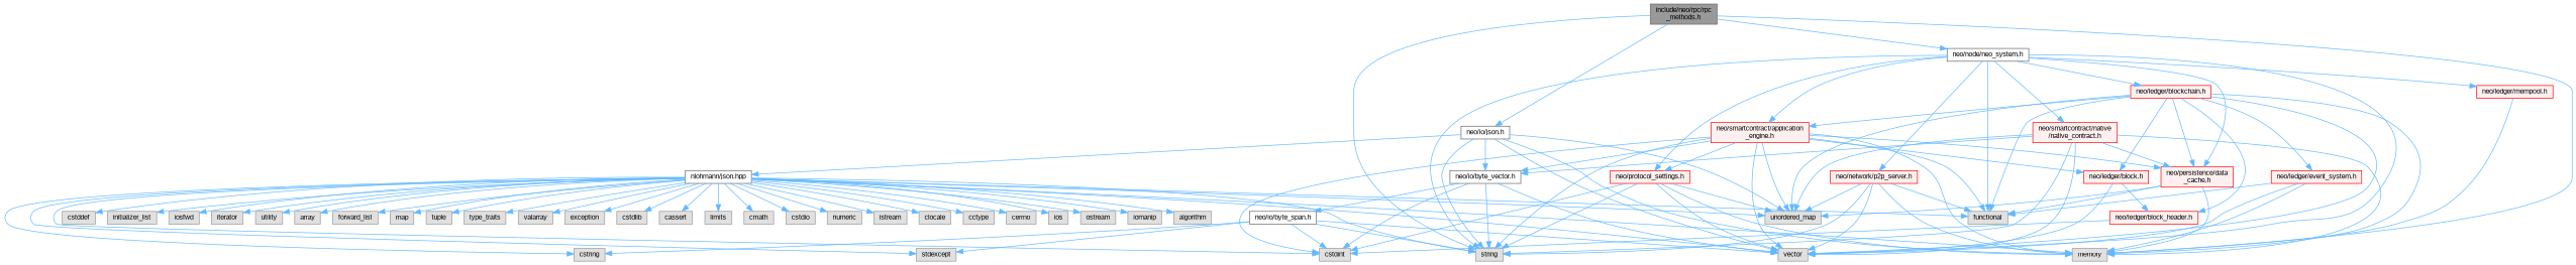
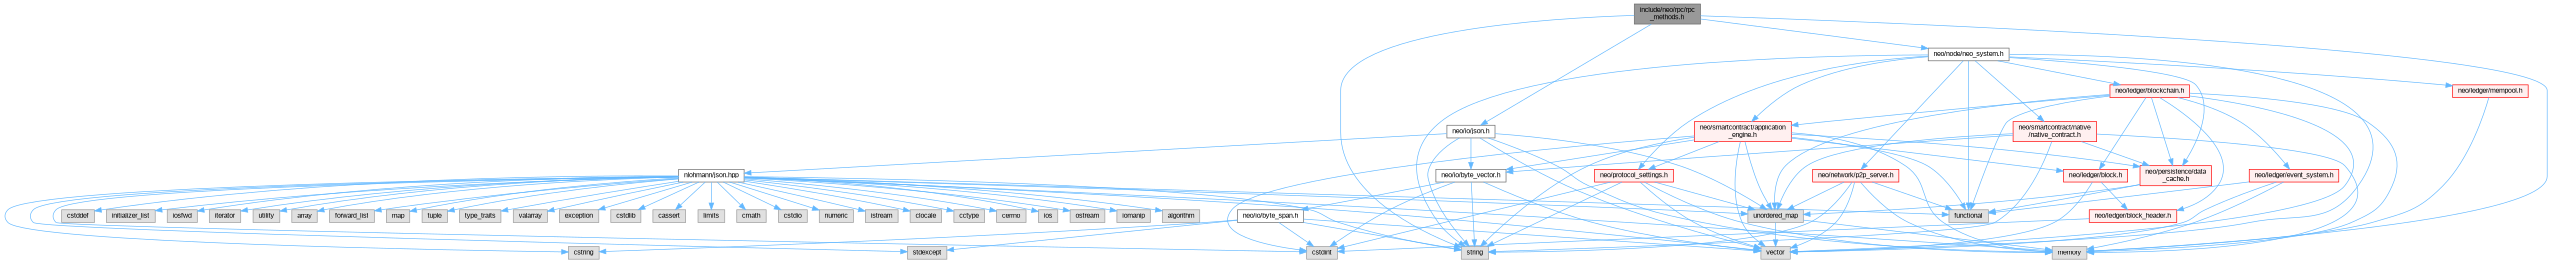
  digraph {
    fontname="Liberation Sans"
    node [color=grey60 fillcolor="#E0E0E0" fontname="Liberation Sans" fontsize=10 shape=box style=filled]
    edge [color=steelblue1 fontname="Liberation Sans" fontsize=10 labelfontname=Helvetica labelfontsize=10 style=solid]
    n1 [color=gray40 fillcolor=grey60 fontcolor=black height=0.2 label="include/neo/rpc/rpc\l_methods.h" width=0.4]
    n2 [color=grey40 fillcolor=white height=0.2 label="neo/io/json.h" width=0.4]
    n3 [height=0.2 label=string width=0.4]
    n4 [height=0.2 label=memory width=0.4]
    n5 [color=grey40 fillcolor=white height=0.2 label="neo/node/neo_system.h" width=0.4]
    n6 [color=grey40 fillcolor=white height=0.2 label="neo/io/byte_vector.h" width=0.4]
    n7 [height=0.2 label=vector width=0.4]
    n8 [color=grey40 fillcolor=white height=0.2 label="nlohmann/json.hpp" width=0.4]
    n9 [height=0.2 label=unordered_map width=0.4]
    n10 [height=0.2 label=functional width=0.4]
    n11 [color=red fillcolor="#FFF0F0" height=0.2 label="neo/ledger/blockchain.h" width=0.4]
    n12 [color=red fillcolor="#FFF0F0" height=0.2 label="neo/persistence/data\l_cache.h" width=0.4]
    n13 [color=red fillcolor="#FFF0F0" height=0.2 label="neo/smartcontract/application\l_engine.h" width=0.4]
    n14 [color=red fillcolor="#FFF0F0" height=0.2 label="neo/protocol_settings.h" width=0.4]
    n15 [color=red fillcolor="#FFF0F0" height=0.2 label="neo/ledger/mempool.h" width=0.4]
    n16 [color=red fillcolor="#FFF0F0" height=0.2 label="neo/network/p2p_server.h" width=0.4]
    n17 [color=red fillcolor="#FFF0F0" height=0.2 label="neo/smartcontract/native\l/native_contract.h" width=0.4]
    n18 [color=grey40 fillcolor=white height=0.2 label="neo/io/byte_span.h" width=0.4]
    n19 [height=0.2 label=cstdint width=0.4]
    n20 [height=0.2 label=cstring width=0.4]
    n21 [height=0.2 label=stdexcept width=0.4]
    n22 [height=0.2 label=algorithm width=0.4]
    n23 [height=0.2 label=cstddef width=0.4]
    n24 [height=0.2 label=initializer_list width=0.4]
    n25 [height=0.2 label=iosfwd width=0.4]
    n26 [height=0.2 label=iterator width=0.4]
    n27 [height=0.2 label=utility width=0.4]
    n28 [height=0.2 label=array width=0.4]
    n29 [height=0.2 label=forward_list width=0.4]
    n30 [height=0.2 label=map width=0.4]
    n31 [height=0.2 label=tuple width=0.4]
    n32 [height=0.2 label=type_traits width=0.4]
    n33 [height=0.2 label=valarray width=0.4]
    n34 [height=0.2 label=exception width=0.4]
    n35 [height=0.2 label=cstdlib width=0.4]
    n36 [height=0.2 label=cassert width=0.4]
    n37 [height=0.2 label=limits width=0.4]
    n38 [height=0.2 label=cmath width=0.4]
    n39 [height=0.2 label=cstdio width=0.4]
    n40 [height=0.2 label=numeric width=0.4]
    n41 [height=0.2 label=istream width=0.4]
    n42 [height=0.2 label=clocale width=0.4]
    n43 [height=0.2 label=cctype width=0.4]
    n44 [height=0.2 label=cerrno width=0.4]
    n45 [height=0.2 label=ios width=0.4]
    n46 [height=0.2 label=ostream width=0.4]
    n47 [height=0.2 label=iomanip width=0.4]
    n48 [color=red fillcolor="#FFF0F0" height=0.2 label="neo/ledger/block.h" width=0.4]
    n49 [color=red fillcolor="#FFF0F0" height=0.2 label="neo/ledger/block_header.h" width=0.4]
    n50 [color=red fillcolor="#FFF0F0" height=0.2 label="neo/ledger/event_system.h" width=0.4]
    n1 -> n2
    n1 -> n3
    n1 -> n4
    n1 -> n5
    n2 -> n3
    n2 -> n4
    n2 -> n6
    n2 -> n7
    n2 -> n8
    n2 -> n9
    n5 -> n3
    n5 -> n7
    n5 -> n10
    n5 -> n11
    n5 -> n12
    n5 -> n13
    n5 -> n14
    n5 -> n15
    n5 -> n16
    n5 -> n17
    n6 -> n3
    n6 -> n7
    n6 -> n18
    n6 -> n19
    n8 -> n3
    n8 -> n4
    n8 -> n7
    n8 -> n9
    n8 -> n10
    n8 -> n19
    n8 -> n20
    n8 -> n21
    n8 -> n22
    n8 -> n23
    n8 -> n24
    n8 -> n25
    n8 -> n26
    n8 -> n27
    n8 -> n28
    n8 -> n29
    n8 -> n30
    n8 -> n31
    n8 -> n32
    n8 -> n33
    n8 -> n34
    n8 -> n35
    n8 -> n36
    n8 -> n37
    n8 -> n38
    n8 -> n39
    n8 -> n40
    n8 -> n41
    n8 -> n42
    n8 -> n43
    n8 -> n44
    n8 -> n45
    n8 -> n46
    n8 -> n47
    n11 -> n4
    n11 -> n7
    n11 -> n9
    n11 -> n10
    n11 -> n12
    n11 -> n13
    n11 -> n48
    n11 -> n49
    n11 -> n50
-   n12 -> n4
+   n9 -> n4
    n12 -> n9
    n12 -> n10
    n13 -> n3
    n13 -> n4
    n13 -> n6
    n13 -> n7
    n13 -> n9
    n13 -> n10
    n13 -> n12
    n13 -> n14
    n13 -> n19
    n13 -> n48
    n14 -> n3
    n14 -> n4
    n14 -> n7
    n14 -> n9
    n14 -> n19
    n15 -> n4
    n16 -> n3
    n16 -> n4
    n16 -> n7
    n16 -> n9
    n16 -> n10
    n17 -> n3
    n17 -> n4
    n17 -> n6
-   n17 -> n7
+   n9 -> n7
    n17 -> n9
    n17 -> n12
    n18 -> n3
    n18 -> n7
    n18 -> n19
    n18 -> n20
    n18 -> n21
    n48 -> n7
    n48 -> n49
    n49 -> n19
    n50 -> n4
    n50 -> n7
    n50 -> n10
  }
